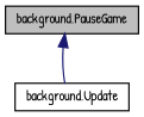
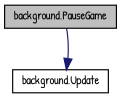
  digraph {
    rankdir=TB
    fontname="Patrick Hand"
    node [color=black fontname="Patrick Hand" fontsize=10 shape=record style=filled]
    n1 [fillcolor=grey75 fontcolor=black height=0.2 label="background.PauseGame" width=0.4]
    n2 [fillcolor=white height=0.2 label="background.Update" width=0.4]
-   n1 -> n2 [color=midnightblue dir=back fontname="Patrick Hand" fontsize=10 labelfontname=Helvetica labelfontsize=10 style=solid]
+   n2 -> n1 [color=midnightblue dir=back fontname="Patrick Hand" fontsize=10 labelfontname=Helvetica labelfontsize=10 style=solid]
  }
